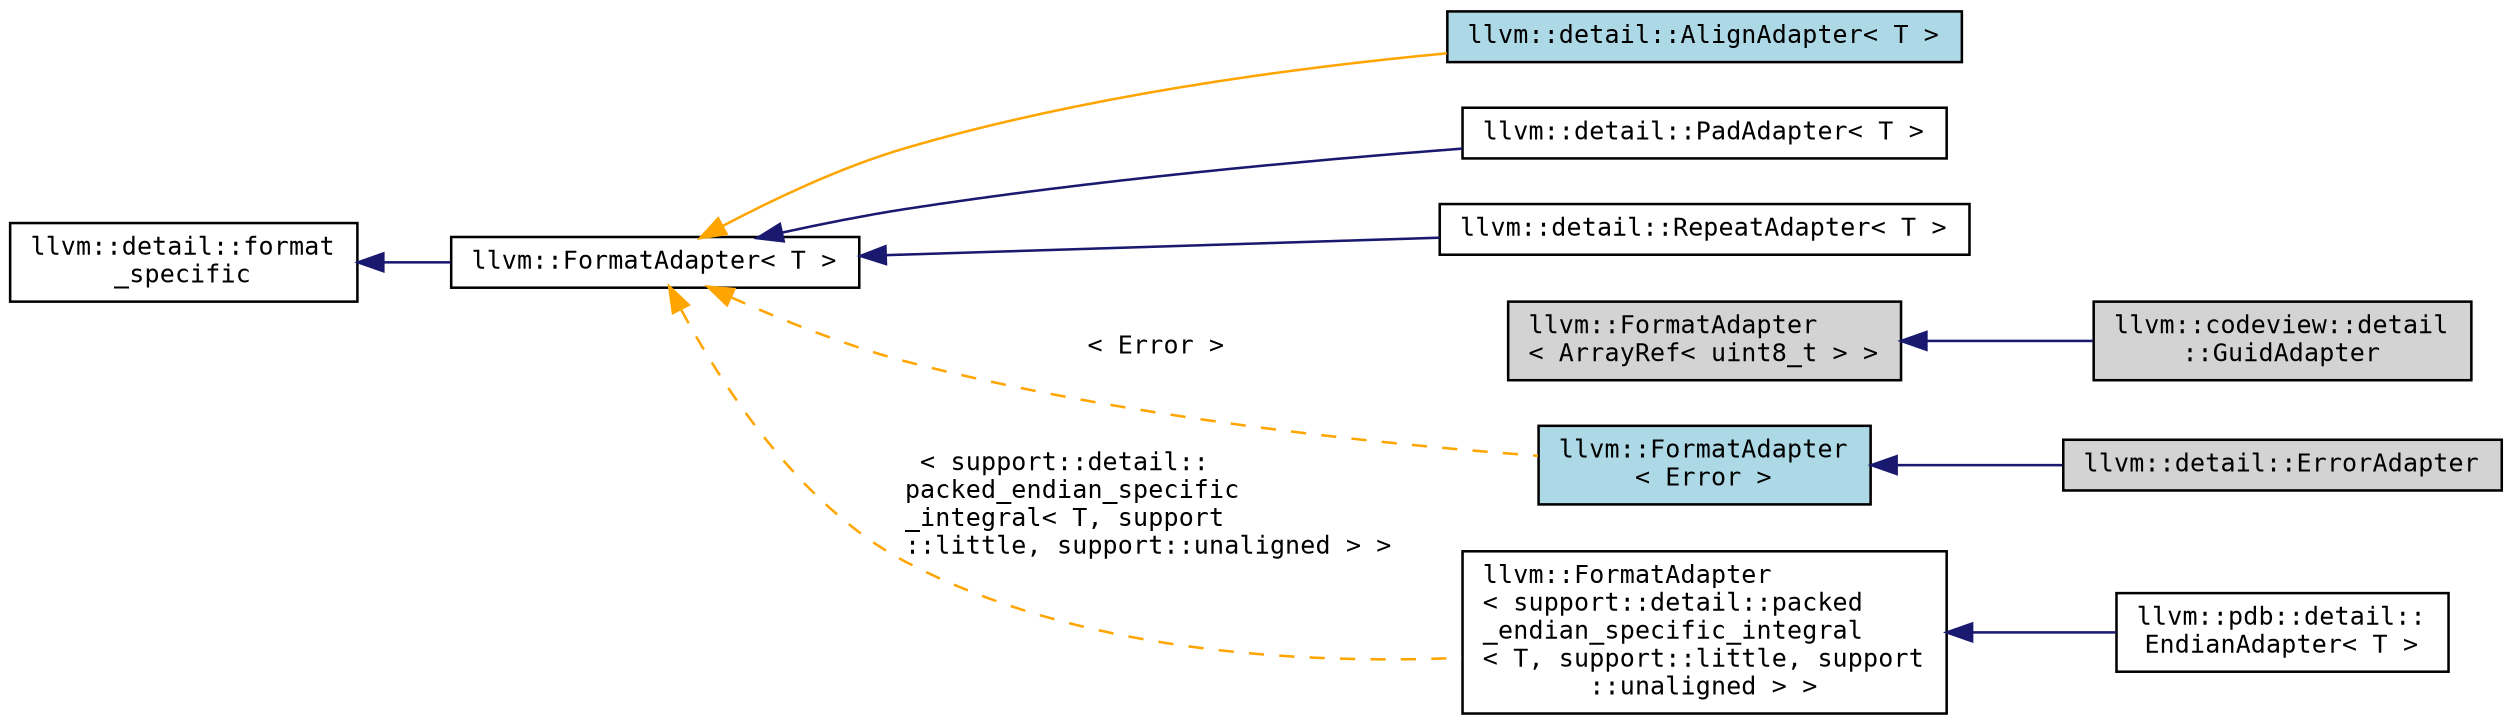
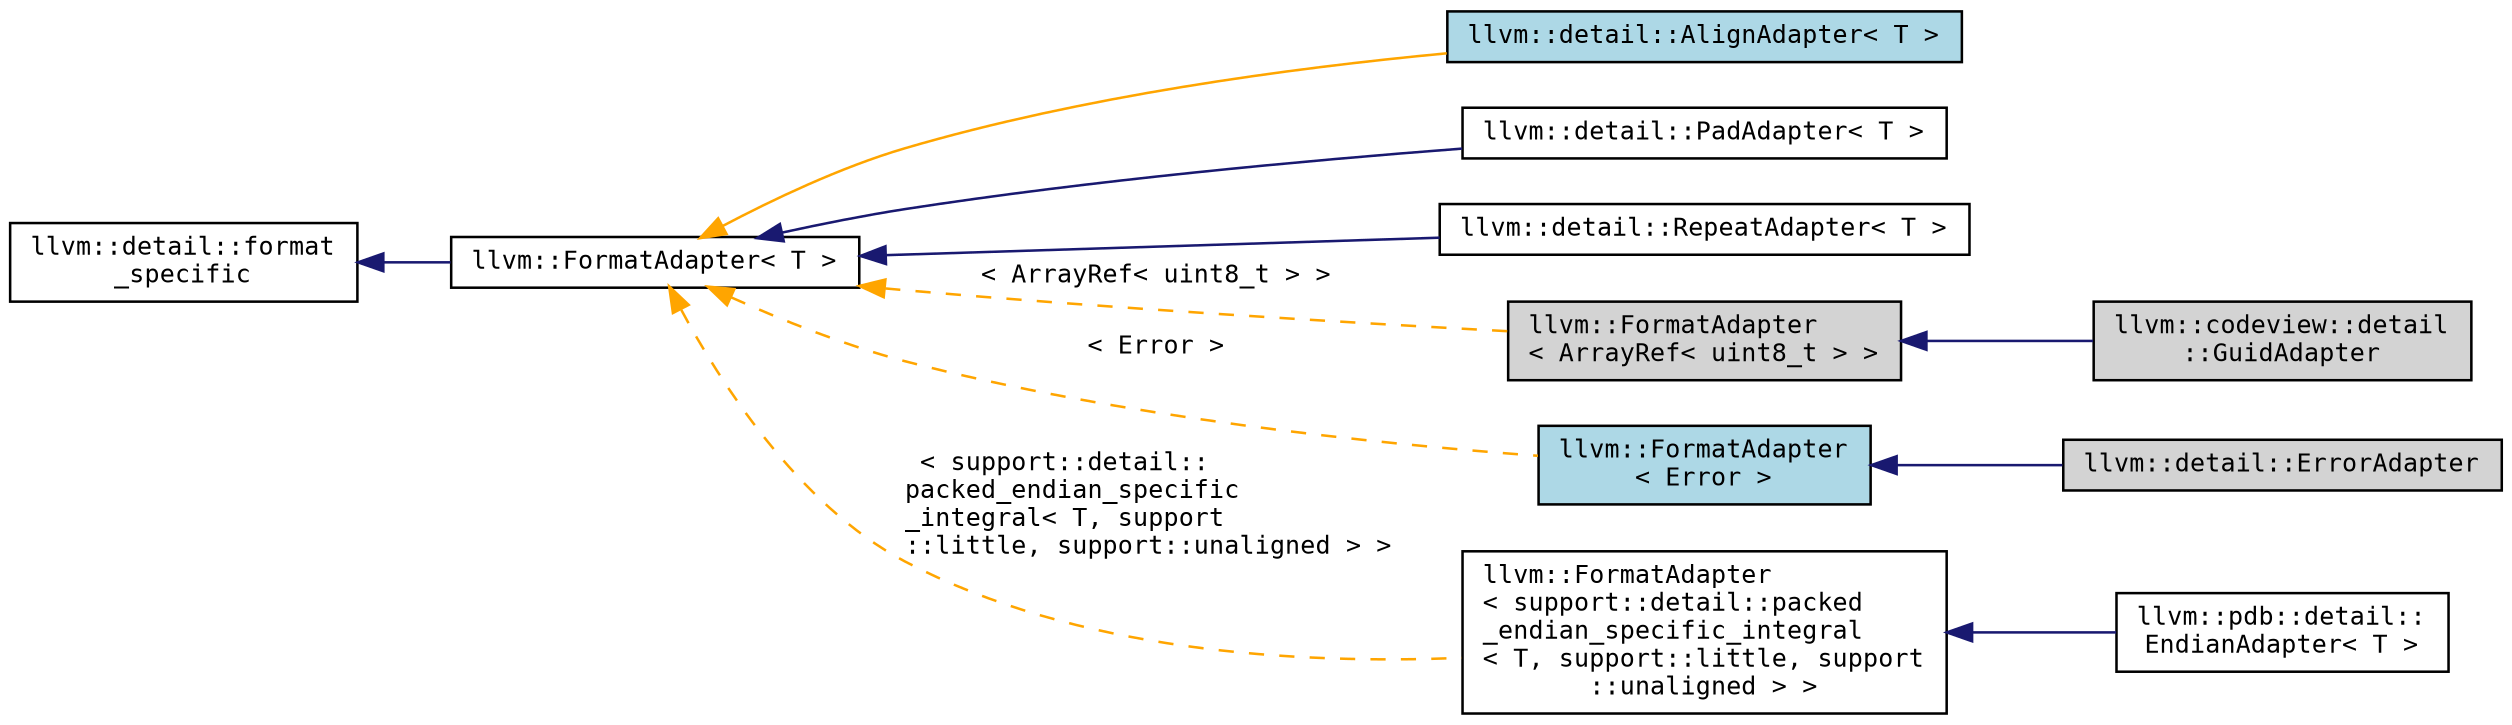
  digraph {
    fontname="DejaVu Sans Mono"
    rankdir=LR
    node [color=black fillcolor=white fontname="DejaVu Sans Mono" fontsize=10 shape=record style=filled]
    edge [color=midnightblue dir=back fontname="DejaVu Sans Mono" fontsize=10 labelfontname=Helvetica labelfontsize=10 style=solid]
    n1 [fontcolor=black height=0.2 label="llvm::FormatAdapter\< T \>" width=0.4]
    n2 [fillcolor=lightblue height=0.2 label="llvm::detail::AlignAdapter\< T \>" width=0.4]
    n3 [height=0.2 label="llvm::detail::PadAdapter\< T \>" width=0.4]
    n4 [height=0.2 label="llvm::detail::RepeatAdapter\< T \>" width=0.4]
    n5 [fillcolor=lightgrey height=0.2 label="llvm::FormatAdapter\l\< ArrayRef\< uint8_t \> \>" width=0.4]
    n6 [fillcolor=lightblue height=0.2 label="llvm::FormatAdapter\l\< Error \>" width=0.4]
    n7 [height=0.2 label="llvm::FormatAdapter\l\< support::detail::packed\l_endian_specific_integral\l\< T, support::little, support\l::unaligned \> \>" width=0.4]
    n8 [fillcolor=lightgrey height=0.2 label="llvm::codeview::detail\l::GuidAdapter" width=0.4]
    n9 [fillcolor=lightgrey height=0.2 label="llvm::detail::ErrorAdapter" width=0.4]
    n10 [height=0.2 label="llvm::pdb::detail::\lEndianAdapter\< T \>" width=0.4]
    n11 [height=0.2 label="llvm::detail::format\l_specific" width=0.4]
    n1 -> n2 [color=orange]
    n1 -> n3
    n1 -> n4
+   n1 -> n5 [color=orange label=" \< ArrayRef\< uint8_t \> \>" style=dashed]
    n1 -> n6 [color=orange label=" \< Error \>" style=dashed]
    n1 -> n7 [color=orange label=" \< support::detail::\lpacked_endian_specific\l_integral\< T, support\l::little, support::unaligned \> \>" style=dashed]
    n5 -> n8
    n6 -> n9
    n7 -> n10
    n11 -> n1
  }
